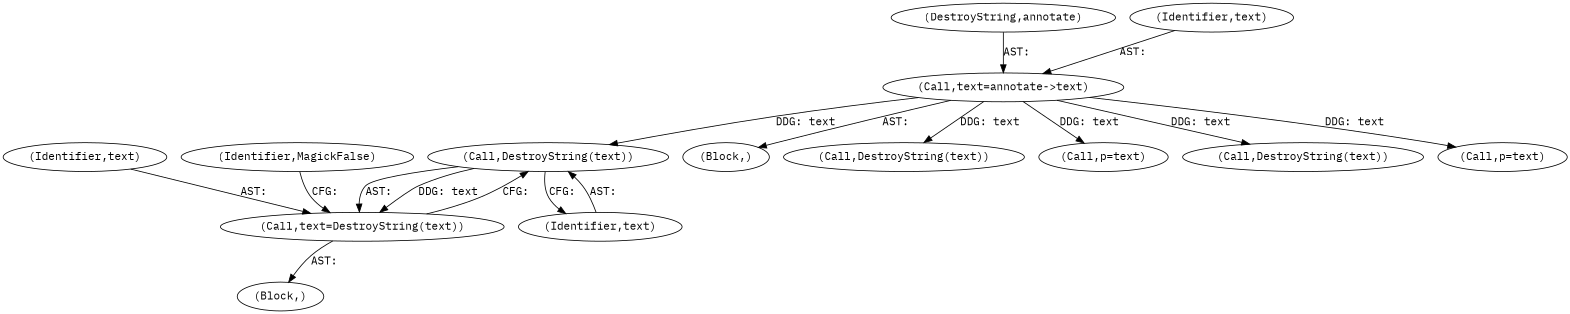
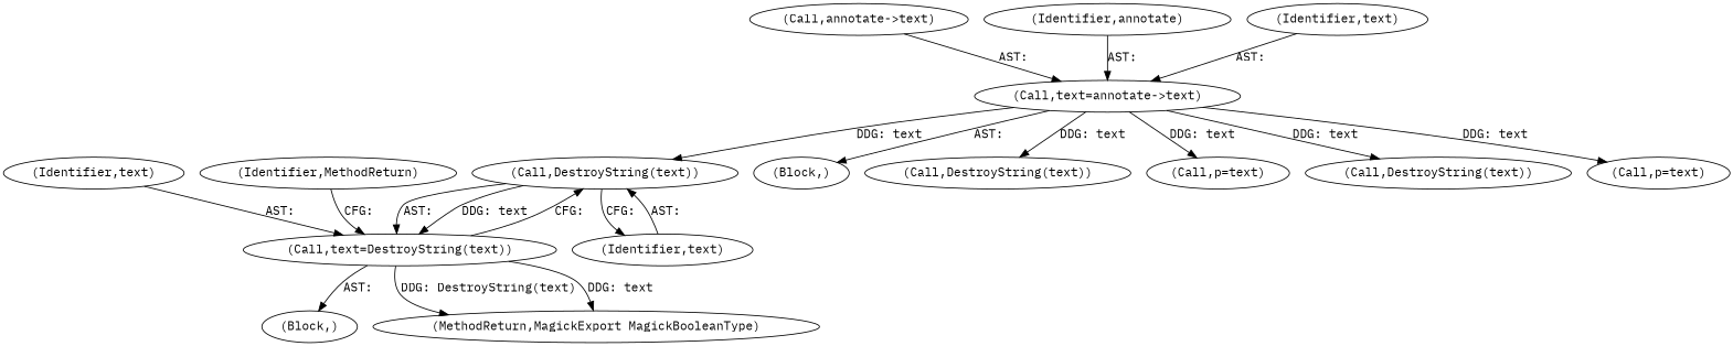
  digraph {
    fontname="IBM Plex Mono"
    node [fontname="IBM Plex Mono"]
    edge [fontname="IBM Plex Mono"]
    n1 [label="(Call,DestroyString(text))"]
    n2 [label="(Call,text=DestroyString(text))"]
    n3 [label="(Identifier,text)"]
    n4 [label="(Block,)"]
+   n5 [label="(MethodReturn,MagickExport MagickBooleanType)"]
    n6 [label="(Call,text=annotate->text)"]
    n7 [label="(Block,)"]
    n8 [label="(Call,DestroyString(text))"]
    n9 [label="(Call,p=text)"]
    n10 [label="(Call,DestroyString(text))"]
    n11 [label="(Call,p=text)"]
-   n13 [label="(DestroyString,annotate)"]
+   n12 [label="(Call,annotate->text)"]
+   n13 [label="(Identifier,annotate)"]
    n14 [label="(Identifier,text)"]
    n15 [label="(Identifier,text)"]
-   n16 [label="(Identifier,MagickFalse)"]
+   n16 [label="(Identifier,MethodReturn)"]
    n1 -> n2 [label="AST: "]
    n1 -> n2 [label="DDG: text"]
    n1 -> n3 [label="CFG: "]
    n2 -> n1 [label="CFG: "]
    n2 -> n4 [label="AST: "]
+   n2 -> n5 [label="DDG: DestroyString(text)"]
+   n2 -> n5 [label="DDG: text"]
    n3 -> n1 [label="AST: "]
    n6 -> n1 [label="DDG: text"]
    n6 -> n7 [label="AST: "]
    n6 -> n8 [label="DDG: text"]
    n6 -> n9 [label="DDG: text"]
    n6 -> n10 [label="DDG: text"]
    n6 -> n11 [label="DDG: text"]
+   n12 -> n6 [label="AST: "]
    n13 -> n6 [label="AST: "]
    n14 -> n6 [label="AST: "]
    n15 -> n2 [label="AST: "]
    n16 -> n2 [label="CFG: "]
  }
